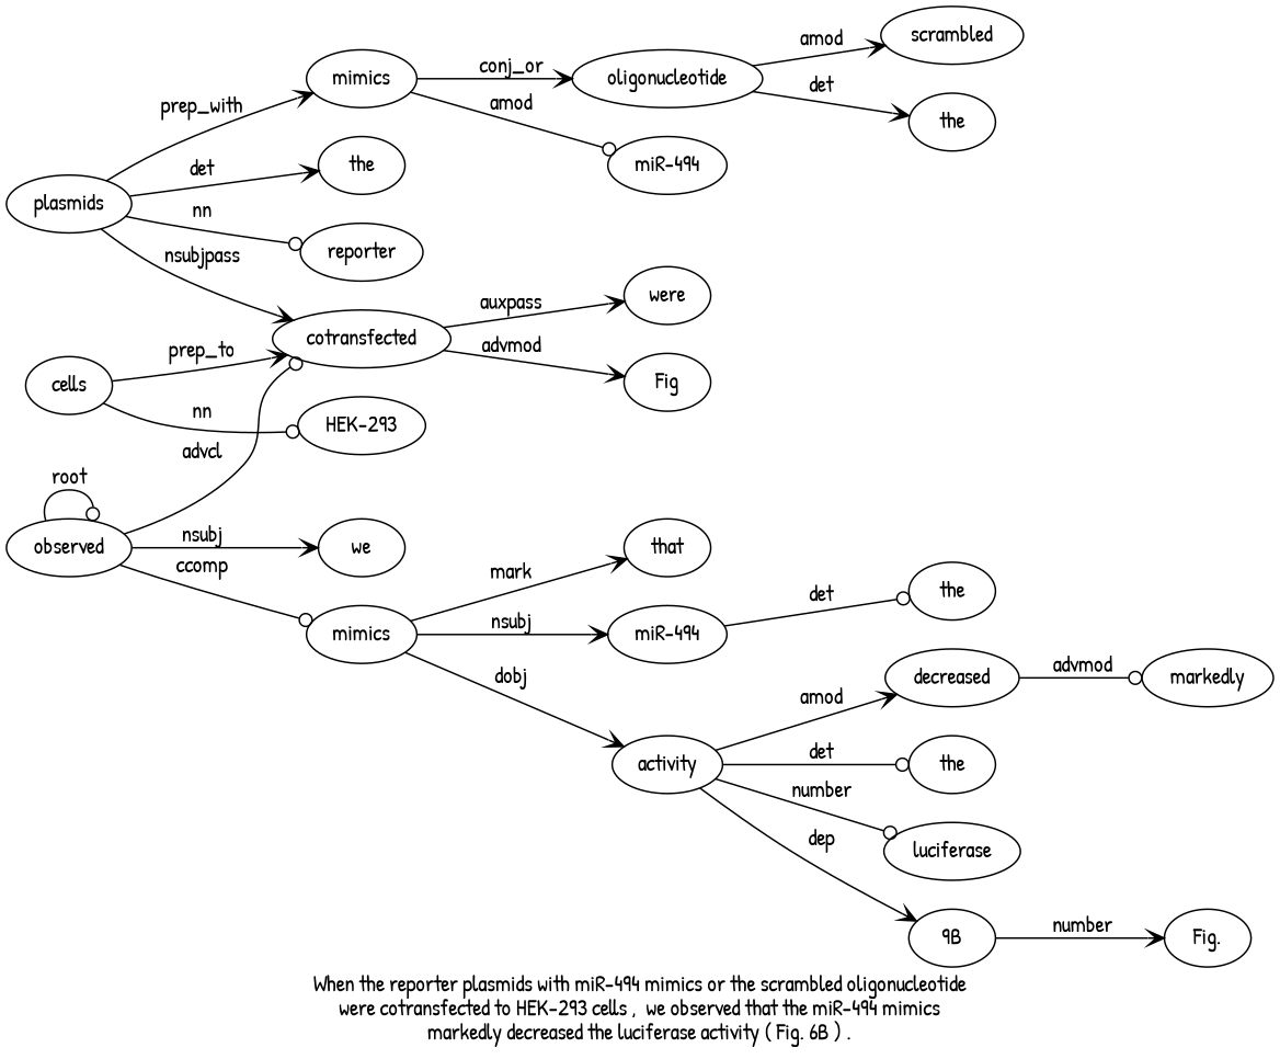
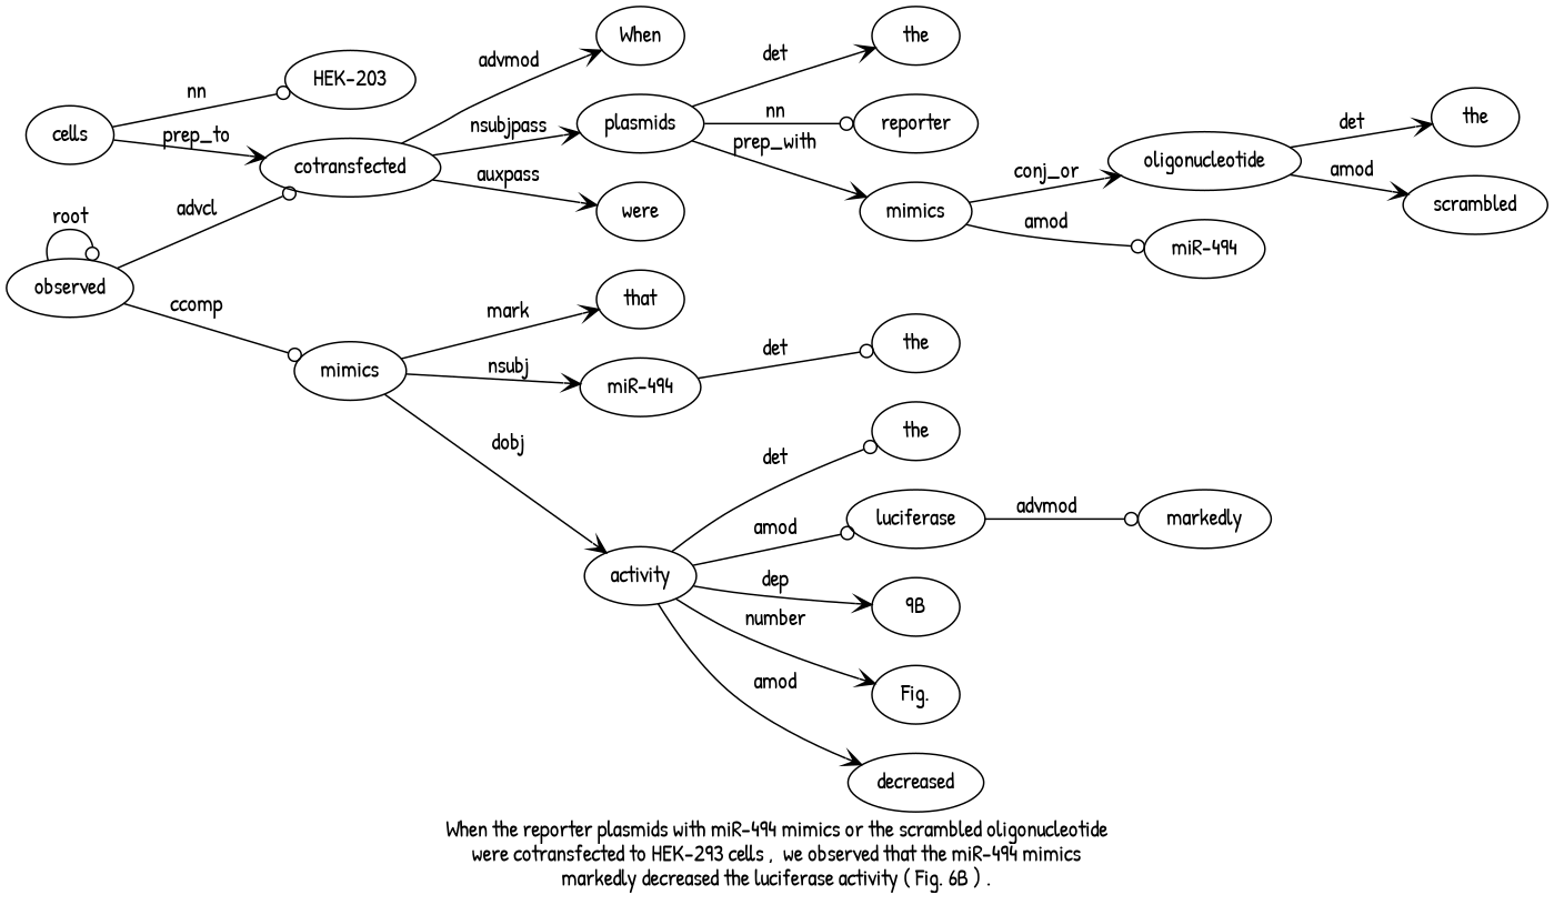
  digraph {
    fontname="Patrick Hand"
    label="When the reporter plasmids with miR-494 mimics or the scrambled oligonucleotide\nwere cotransfected to HEK-293 cells ,  we observed that the miR-494 mimics\nmarkedly decreased the luciferase activity ( Fig. 6B ) ."
    rankdir=LR
    node [fillcolor=white fontname="Patrick Hand" style=filled]
    edge [arrowhead=vee fontname="Patrick Hand"]
    n1 [label=cotransfected]
-   n2 [label=Fig]
+   n2 [label=When]
    n3 [label=plasmids]
    n4 [label=were]
    n5 [label=the]
    n6 [label=reporter]
    n7 [label=mimics]
    n8 [label=cells]
-   n9 [label="HEK-293"]
+   n9 [label="HEK-203"]
    n10 [label="miR-494"]
    n11 [label=oligonucleotide]
    n12 [label=the]
    n13 [label=scrambled]
    n14 [label=observed]
-   n15 [label=we]
    n16 [label=mimics]
    n17 [label=that]
    n18 [label="miR-494"]
    n19 [label=activity]
    n20 [label=the]
    n21 [label=decreased]
    n22 [label=the]
    n23 [label=luciferase]
    n24 [label="9B"]
    n25 [label=markedly]
    n26 [label="Fig."]
    n1 -> n2 [label=advmod]
-   n3 -> n1 [label=nsubjpass]
+   n1 -> n3 [label=nsubjpass]
    n1 -> n4 [label=auxpass]
    n3 -> n5 [label=det]
    n3 -> n6 [arrowhead=odot label=nn]
    n3 -> n7 [label=prep_with]
    n7 -> n10 [arrowhead=odot label=amod]
    n7 -> n11 [label=conj_or]
    n8 -> n1 [label=prep_to]
    n8 -> n9 [arrowhead=odot label=nn]
    n11 -> n12 [label=det]
    n11 -> n13 [label=amod]
    n14 -> n1 [arrowhead=odot label=advcl]
    n14 -> n14 [arrowhead=odot label=root]
-   n14 -> n15 [label=nsubj]
    n14 -> n16 [arrowhead=odot label=ccomp]
    n16 -> n17 [label=mark]
    n16 -> n18 [label=nsubj]
    n16 -> n19 [label=dobj]
    n18 -> n20 [arrowhead=odot label=det]
    n19 -> n21 [label=amod]
    n19 -> n22 [arrowhead=odot label=det]
-   n19 -> n23 [arrowhead=odot label=number]
+   n19 -> n23 [arrowhead=odot label=amod]
    n19 -> n24 [label=dep]
-   n21 -> n25 [arrowhead=odot label=advmod]
-   n24 -> n26 [label=number]
+   n23 -> n25 [arrowhead=odot label=advmod]
+   n19 -> n26 [label=number]
  }
